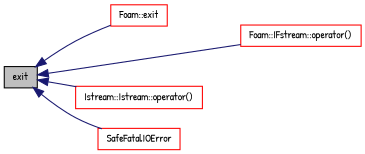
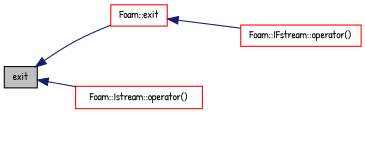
  digraph {
    fontname="Patrick Hand"
    rankdir=LR
    node [color=red fontname="Patrick Hand" fontsize=10 shape=record]
    edge [color=midnightblue dir=back fontname="Patrick Hand" fontsize=10 labelfontname=Helvetica labelfontsize=10 style=solid]
    n1 [color=black fillcolor=grey75 fontcolor=black height=0.2 label=exit style=filled width=0.4]
    n2 [height=0.2 label="Foam::exit" width=0.4]
    n3 [height=0.2 label="Foam::IFstream::operator()" width=0.4]
-   n4 [height=0.2 label="Istream::Istream::operator()" width=0.4]
-   n5 [height=0.2 label=SafeFatalIOError width=0.4]
+   n4 [height=0.2 label="Foam::Istream::operator()" width=0.4]
    n1 -> n2
-   n1 -> n3
+   n2 -> n3
    n1 -> n4
-   n1 -> n5
  }
